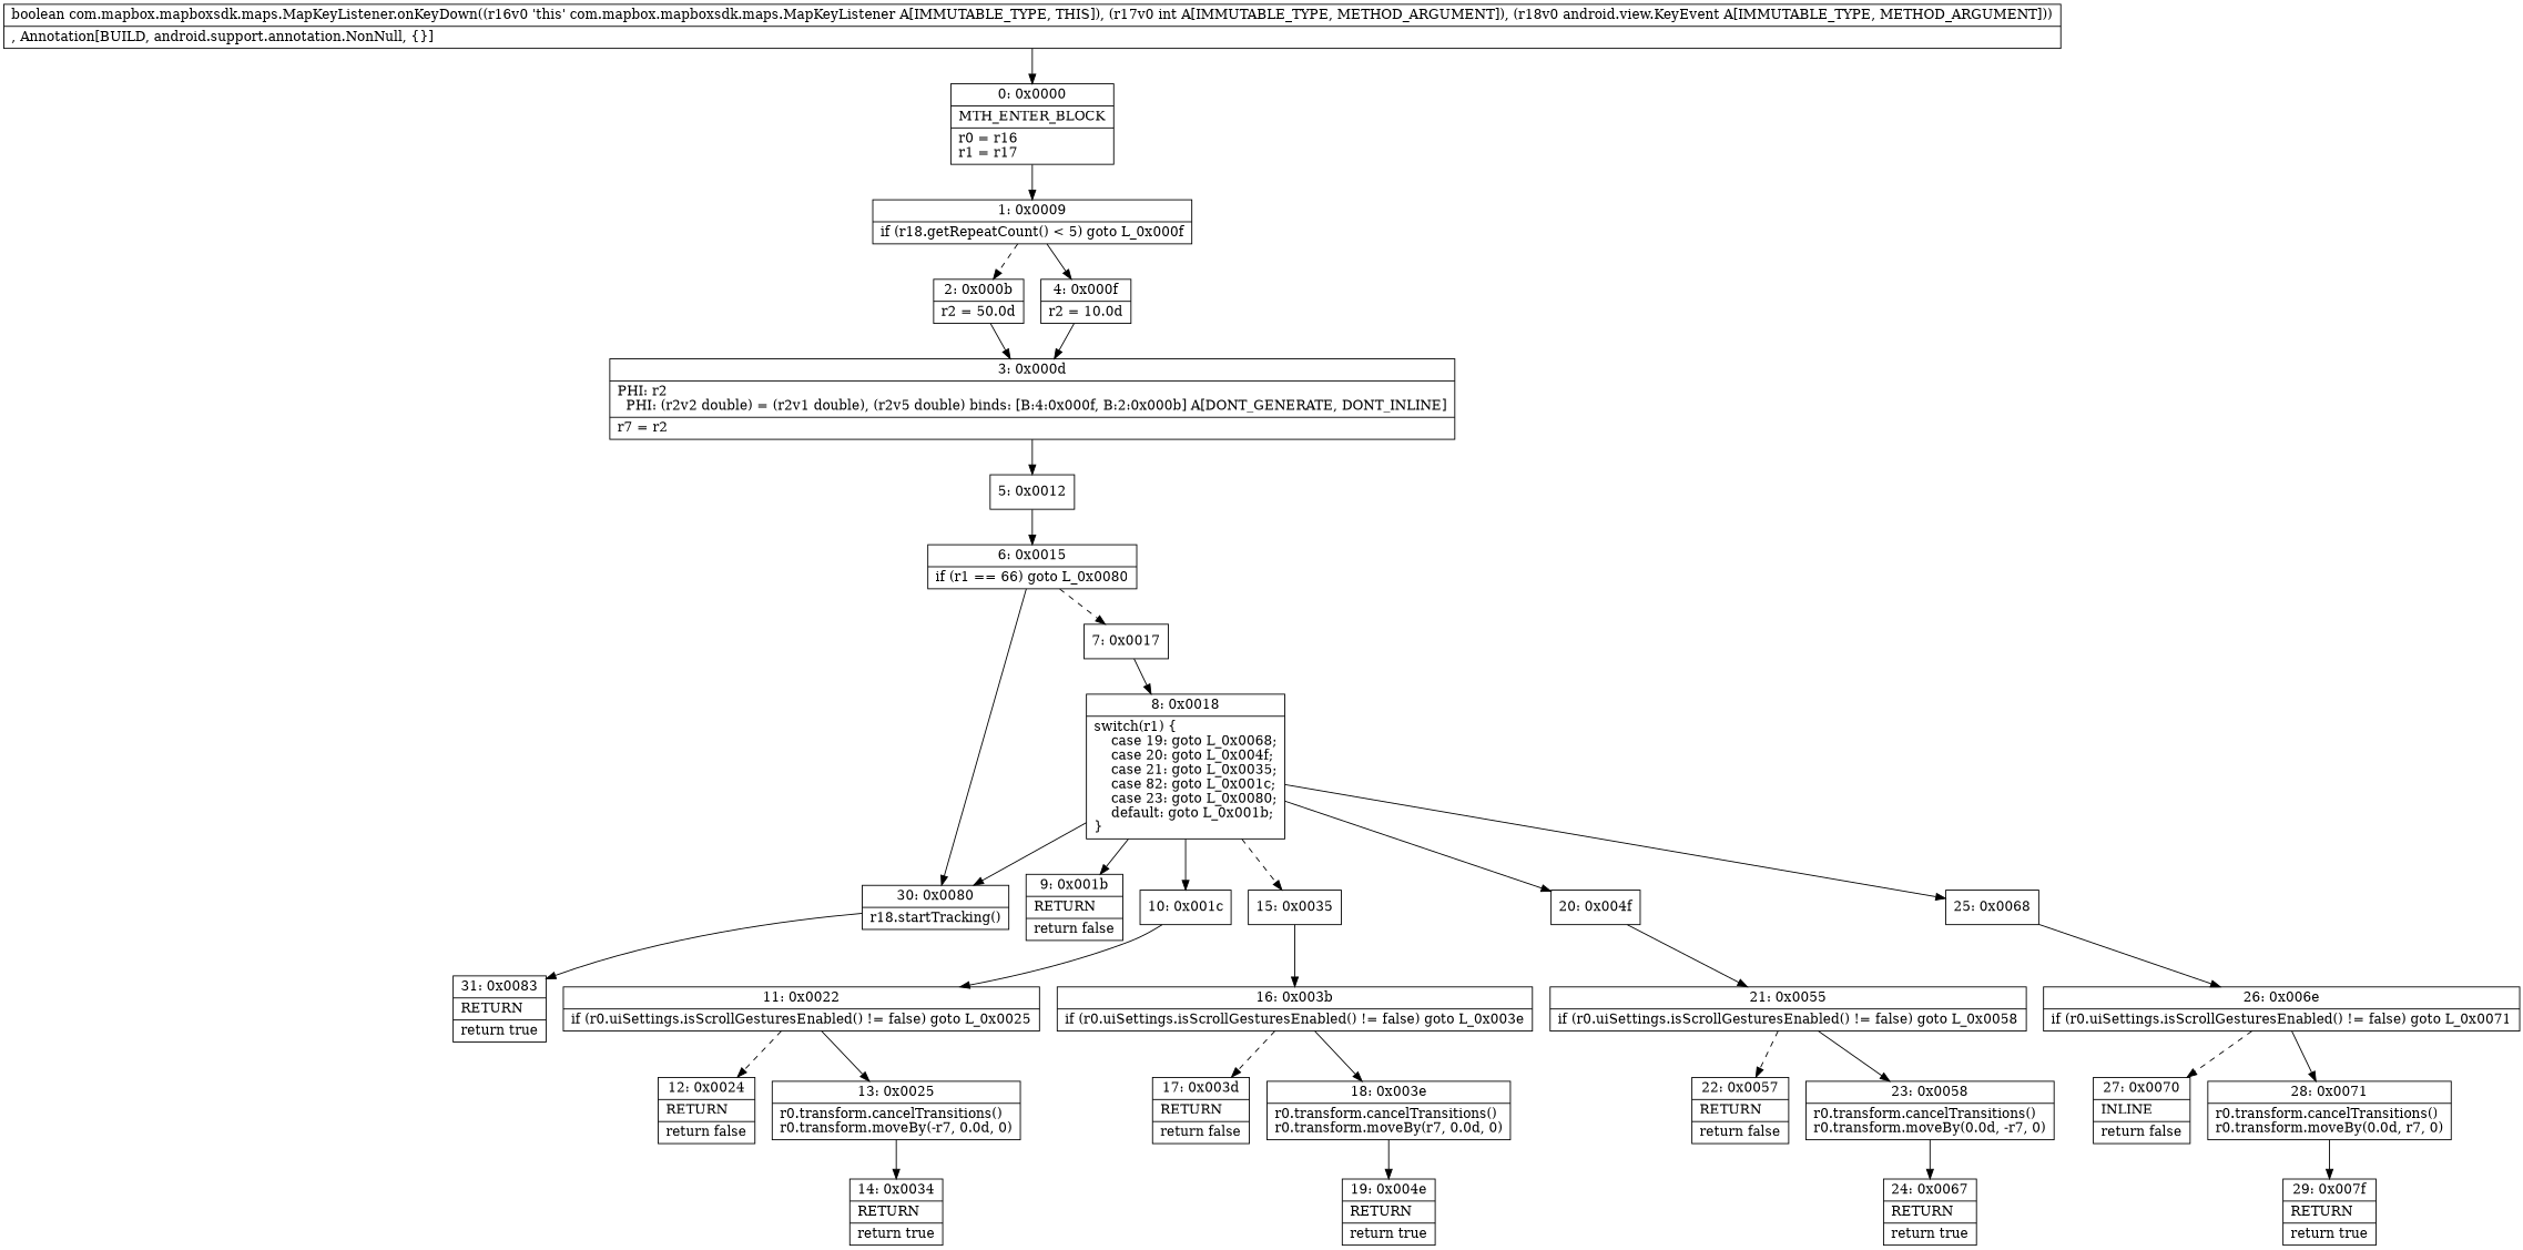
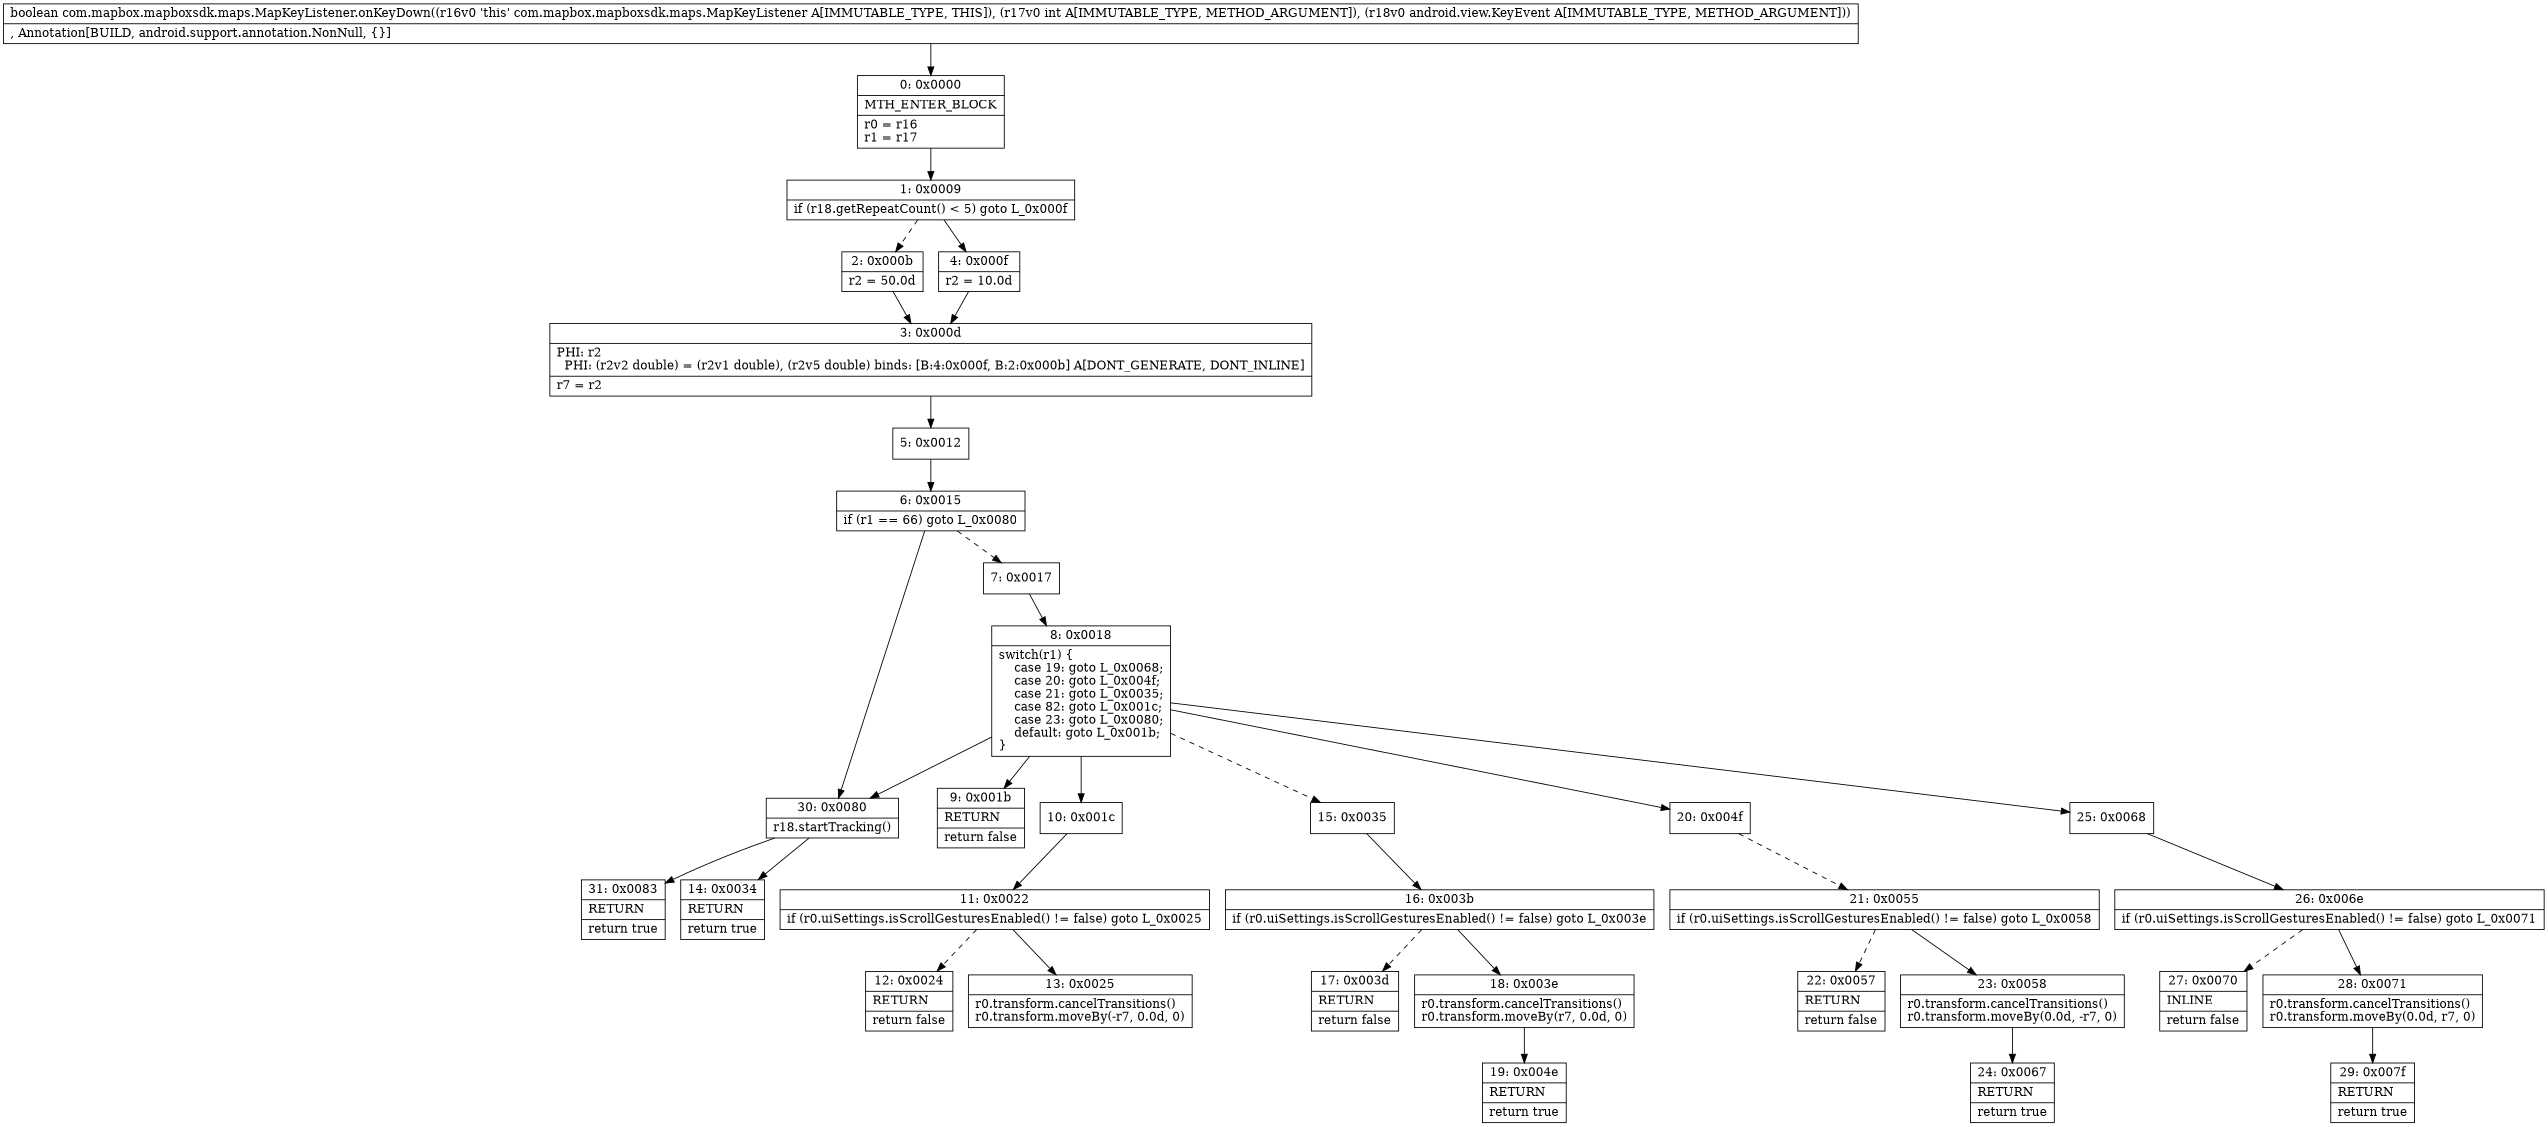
  digraph {
    node [shape=record]
    n1 [label="{0\:\ 0x0000|MTH_ENTER_BLOCK\l|r0 = r16\lr1 = r17\l}"]
    n2 [label="{1\:\ 0x0009|if (r18.getRepeatCount() \< 5) goto L_0x000f\l}"]
    n3 [label="{2\:\ 0x000b|r2 = 50.0d\l}"]
    n4 [label="{4\:\ 0x000f|r2 = 10.0d\l}"]
    n5 [label="{3\:\ 0x000d|PHI: r2 \l  PHI: (r2v2 double) = (r2v1 double), (r2v5 double) binds: [B:4:0x000f, B:2:0x000b] A[DONT_GENERATE, DONT_INLINE]\l|r7 = r2\l}"]
    n6 [label="{5\:\ 0x0012}"]
    n7 [label="{6\:\ 0x0015|if (r1 == 66) goto L_0x0080\l}"]
    n8 [label="{7\:\ 0x0017}"]
    n9 [label="{30\:\ 0x0080|r18.startTracking()\l}"]
    n10 [label="{8\:\ 0x0018|switch(r1) \{\l    case 19: goto L_0x0068;\l    case 20: goto L_0x004f;\l    case 21: goto L_0x0035;\l    case 82: goto L_0x001c;\l    case 23: goto L_0x0080;\l    default: goto L_0x001b;\l\}\l}"]
    n11 [label="{31\:\ 0x0083|RETURN\l|return true\l}"]
    n12 [label="{9\:\ 0x001b|RETURN\l|return false\l}"]
    n13 [label="{10\:\ 0x001c}"]
    n14 [label="{15\:\ 0x0035}"]
    n15 [label="{20\:\ 0x004f}"]
    n16 [label="{25\:\ 0x0068}"]
    n17 [label="{11\:\ 0x0022|if (r0.uiSettings.isScrollGesturesEnabled() != false) goto L_0x0025\l}"]
    n18 [label="{16\:\ 0x003b|if (r0.uiSettings.isScrollGesturesEnabled() != false) goto L_0x003e\l}"]
    n19 [label="{21\:\ 0x0055|if (r0.uiSettings.isScrollGesturesEnabled() != false) goto L_0x0058\l}"]
    n20 [label="{26\:\ 0x006e|if (r0.uiSettings.isScrollGesturesEnabled() != false) goto L_0x0071\l}"]
    n21 [label="{12\:\ 0x0024|RETURN\l|return false\l}"]
    n22 [label="{13\:\ 0x0025|r0.transform.cancelTransitions()\lr0.transform.moveBy(\-r7, 0.0d, 0)\l}"]
    n23 [label="{14\:\ 0x0034|RETURN\l|return true\l}"]
    n24 [label="{17\:\ 0x003d|RETURN\l|return false\l}"]
    n25 [label="{18\:\ 0x003e|r0.transform.cancelTransitions()\lr0.transform.moveBy(r7, 0.0d, 0)\l}"]
    n26 [label="{19\:\ 0x004e|RETURN\l|return true\l}"]
    n27 [label="{22\:\ 0x0057|RETURN\l|return false\l}"]
    n28 [label="{23\:\ 0x0058|r0.transform.cancelTransitions()\lr0.transform.moveBy(0.0d, \-r7, 0)\l}"]
    n29 [label="{24\:\ 0x0067|RETURN\l|return true\l}"]
    n30 [label="{27\:\ 0x0070|INLINE\l|return false\l}"]
    n31 [label="{28\:\ 0x0071|r0.transform.cancelTransitions()\lr0.transform.moveBy(0.0d, r7, 0)\l}"]
    n32 [label="{29\:\ 0x007f|RETURN\l|return true\l}"]
    n33 [label="{boolean com.mapbox.mapboxsdk.maps.MapKeyListener.onKeyDown((r16v0 'this' com.mapbox.mapboxsdk.maps.MapKeyListener A[IMMUTABLE_TYPE, THIS]), (r17v0 int A[IMMUTABLE_TYPE, METHOD_ARGUMENT]), (r18v0 android.view.KeyEvent A[IMMUTABLE_TYPE, METHOD_ARGUMENT]))  | , Annotation[BUILD, android.support.annotation.NonNull, \{\}]\l}"]
    n1 -> n2
    n2 -> n3 [style=dashed]
    n2 -> n4
    n3 -> n5
    n4 -> n5
    n5 -> n6
    n6 -> n7
    n7 -> n8 [style=dashed]
    n7 -> n9
    n8 -> n10
    n9 -> n11
    n10 -> n9
    n10 -> n12
    n10 -> n13
    n10 -> n14 [style=dashed]
    n10 -> n15
    n10 -> n16
    n13 -> n17
    n14 -> n18
-   n15 -> n19
+   n15 -> n19 [style=dashed]
    n16 -> n20
    n17 -> n21 [style=dashed]
    n17 -> n22
    n18 -> n24 [style=dashed]
    n18 -> n25
    n19 -> n27 [style=dashed]
    n19 -> n28
    n20 -> n30 [style=dashed]
    n20 -> n31
-   n22 -> n23
+   n9 -> n23
    n25 -> n26
    n28 -> n29
    n31 -> n32
    n33 -> n1
  }
